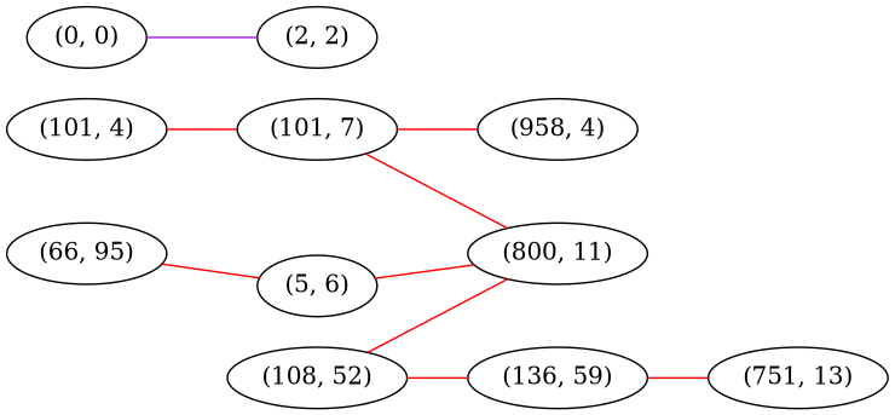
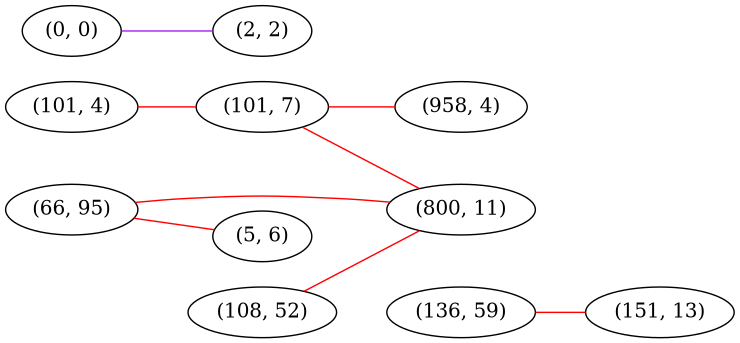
  graph {
    rankdir=LR
    edge [color=red weight=1]
    "(101, 4)"
    "(101, 7)"
    n3 [label="(800, 11)"]
    n4 [label="(958, 4)"]
    "(108, 52)"
    "(136, 59)"
-   "(151, 13)" [label="(751, 13)"]
+   "(151, 13)"
    "(66, 95)"
    "(5, 6)"
    "(0, 0)"
    "(2, 2)"
    "(101, 4)" -- "(101, 7)"
    "(101, 7)" -- n3
    "(101, 7)" -- n4
    "(108, 52)" -- n3
-   "(108, 52)" -- "(136, 59)"
    "(136, 59)" -- "(151, 13)"
-   "(5, 6)" -- n3
+   "(66, 95)" -- n3
    "(66, 95)" -- "(5, 6)"
    "(0, 0)" -- "(2, 2)" [color=purple weight=4]
  }
